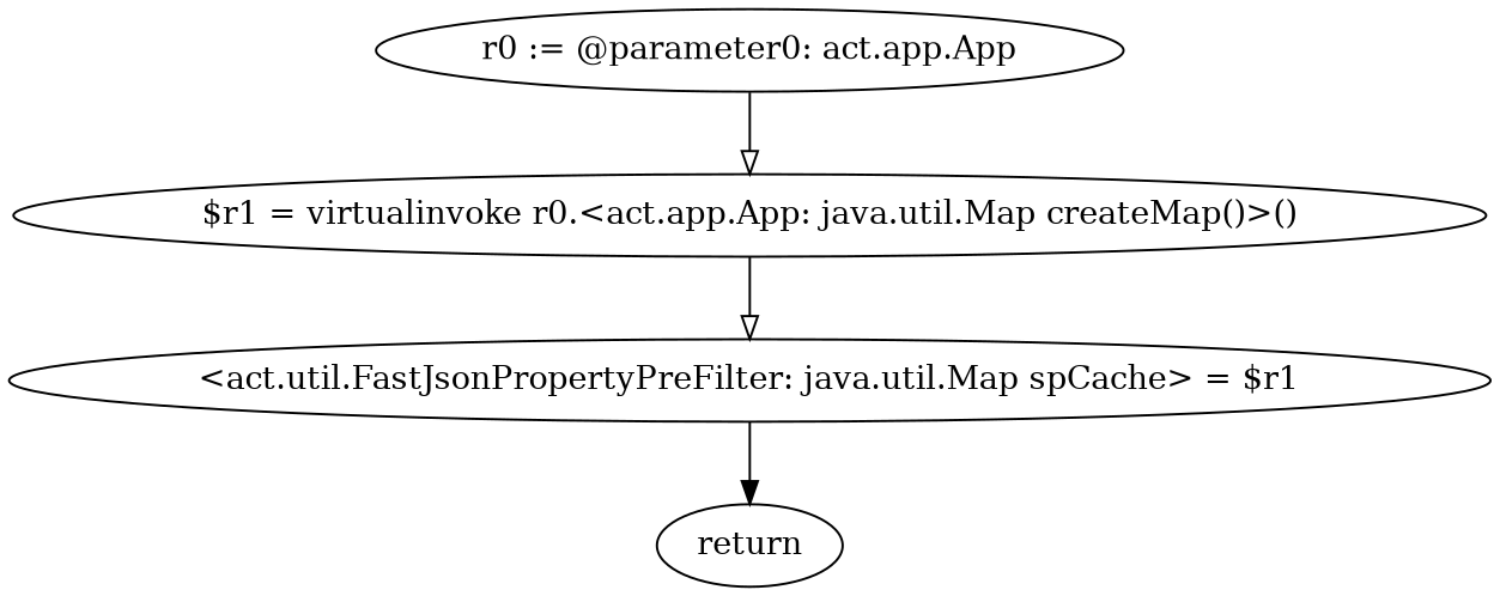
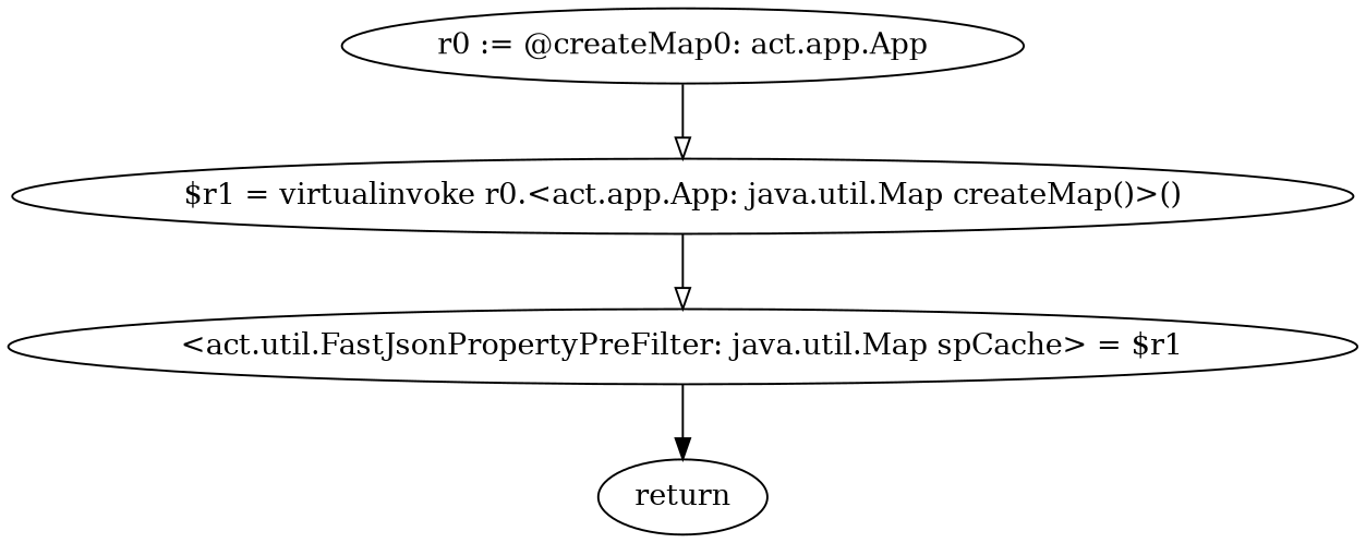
  digraph {
    edge [arrowhead=onormal]
-   "r0 := @parameter0: act.app.App"
+   "r0 := @parameter0: act.app.App" [label="r0 := @createMap0: act.app.App"]
    "$r1 = virtualinvoke r0.<act.app.App: java.util.Map createMap()>()"
    "<act.util.FastJsonPropertyPreFilter: java.util.Map spCache> = $r1"
    return
    "r0 := @parameter0: act.app.App" -> "$r1 = virtualinvoke r0.<act.app.App: java.util.Map createMap()>()"
    "$r1 = virtualinvoke r0.<act.app.App: java.util.Map createMap()>()" -> "<act.util.FastJsonPropertyPreFilter: java.util.Map spCache> = $r1"
    "<act.util.FastJsonPropertyPreFilter: java.util.Map spCache> = $r1" -> return [arrowhead=normal]
  }
